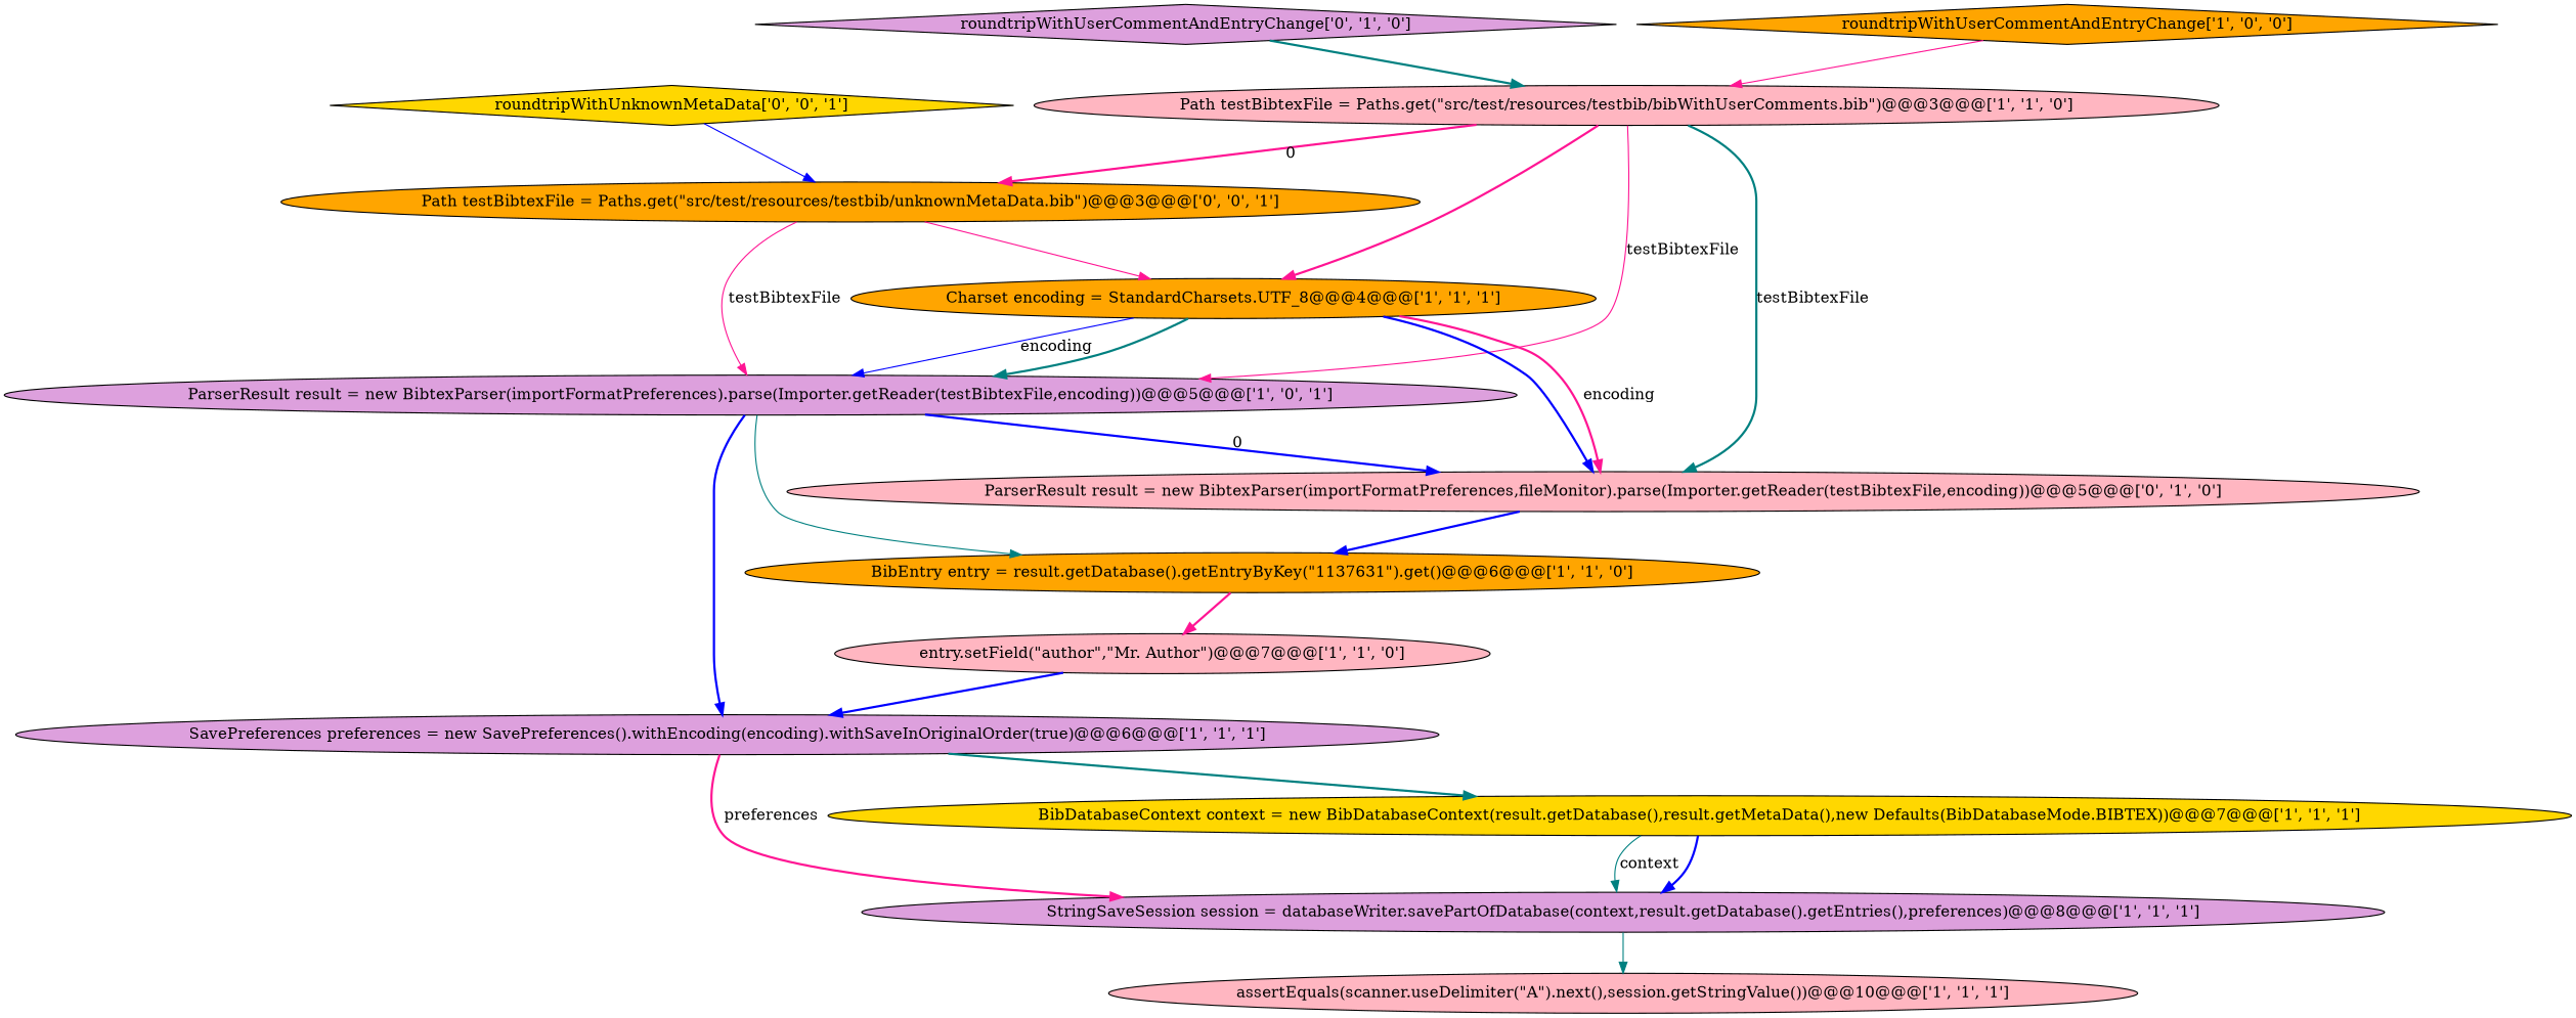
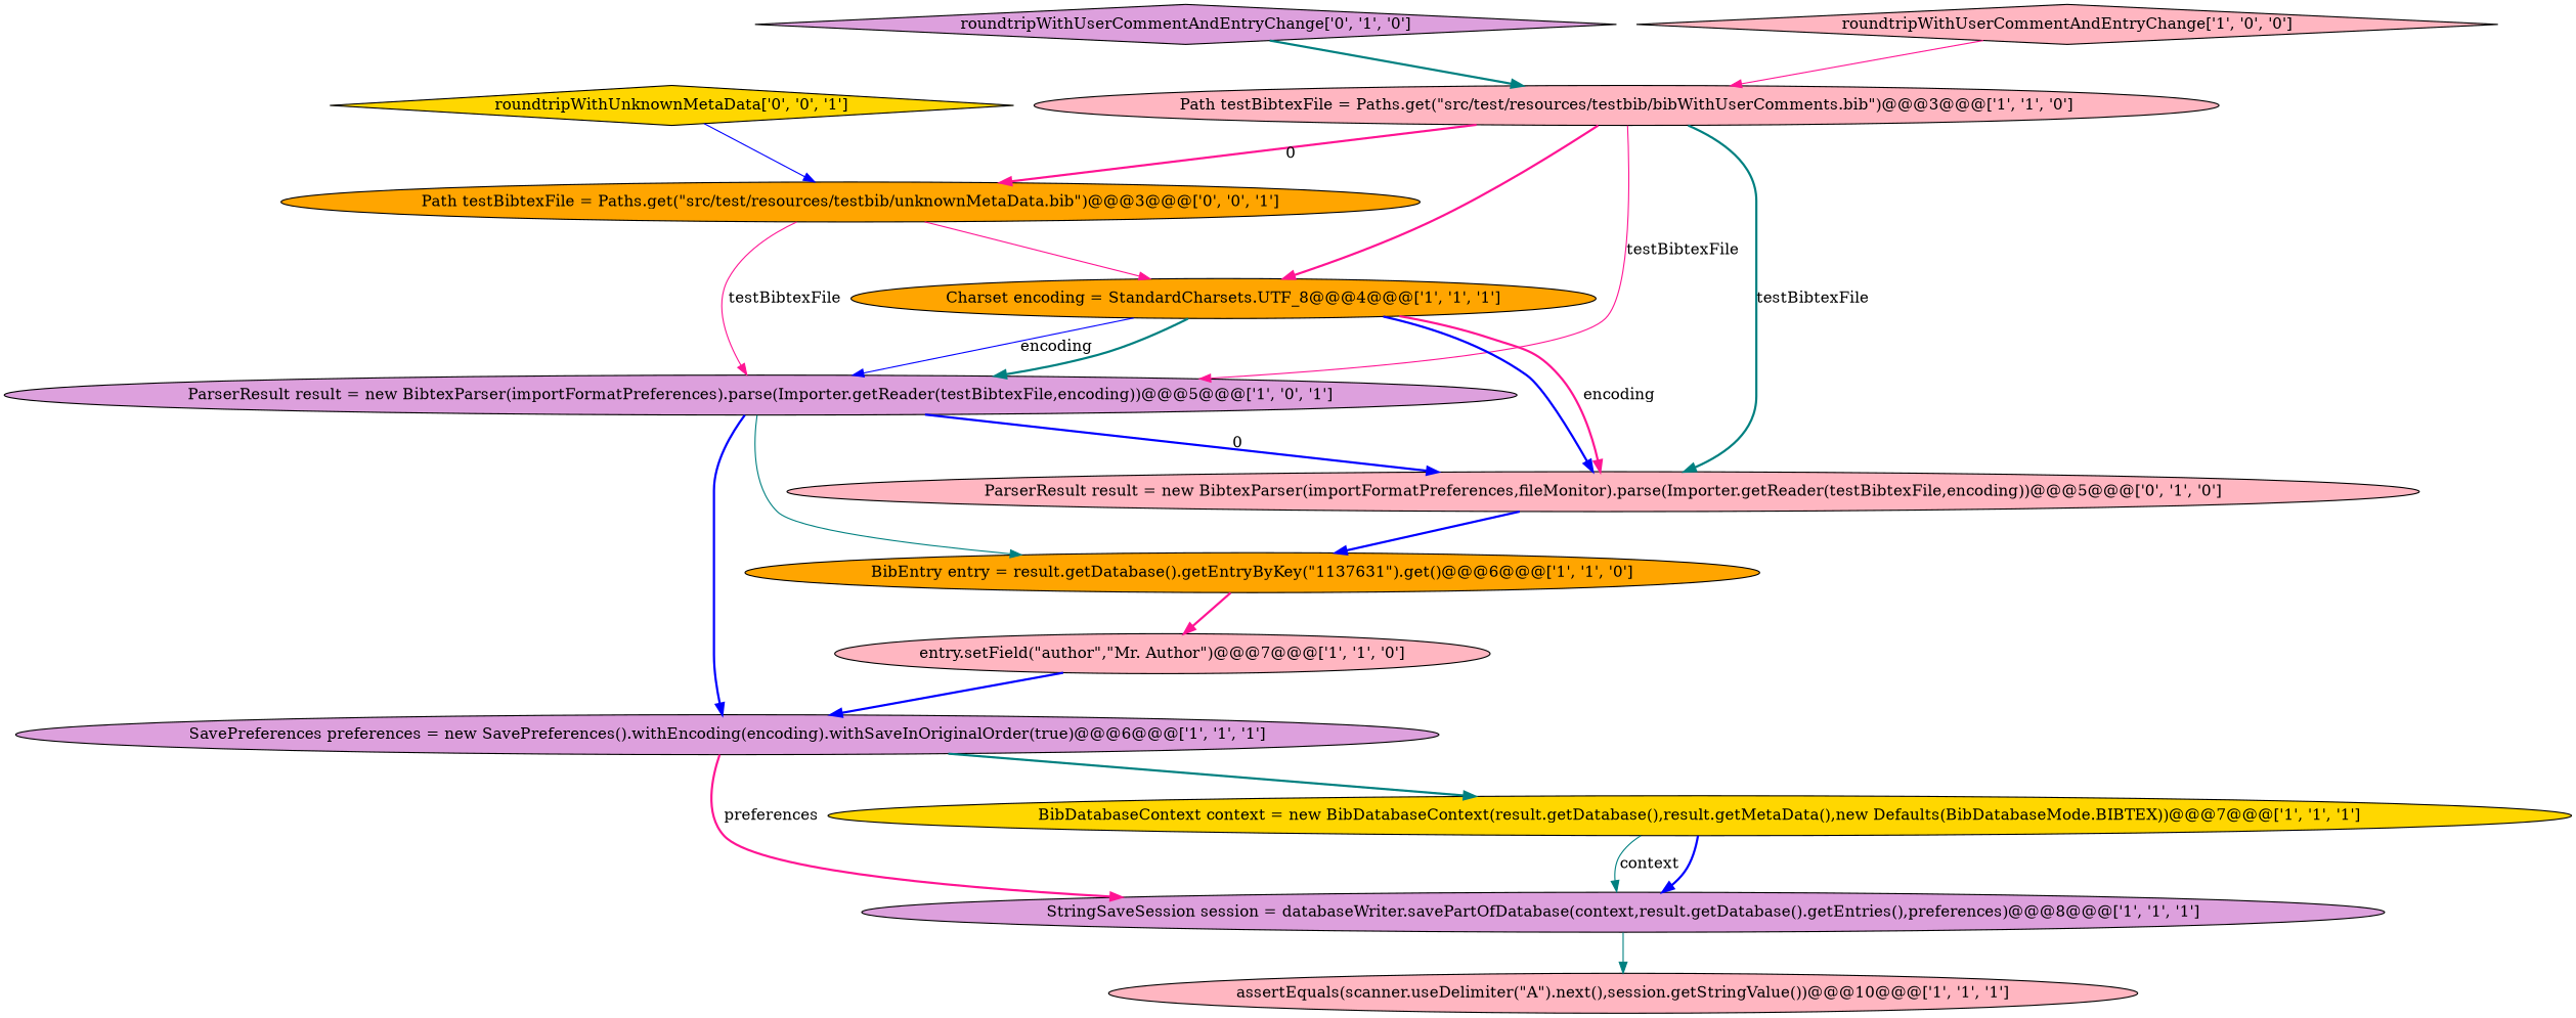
  digraph {
    node [fillcolor=lightpink shape=ellipse style=filled]
    edge [style=bold color=deeppink]
    n1 [label="entry.setField(\"author\",\"Mr. Author\")@@@7@@@['1', '1', '0']"]
    n2 [fillcolor=plum label="SavePreferences preferences = new SavePreferences().withEncoding(encoding).withSaveInOriginalOrder(true)@@@6@@@['1', '1', '1']"]
    n3 [fillcolor=plum label="ParserResult result = new BibtexParser(importFormatPreferences).parse(Importer.getReader(testBibtexFile,encoding))@@@5@@@['1', '0', '1']"]
    n4 [fillcolor=orange label="BibEntry entry = result.getDatabase().getEntryByKey(\"1137631\").get()@@@6@@@['1', '1', '0']"]
    n5 [label="ParserResult result = new BibtexParser(importFormatPreferences,fileMonitor).parse(Importer.getReader(testBibtexFile,encoding))@@@5@@@['0', '1', '0']"]
    n6 [fillcolor=plum label="StringSaveSession session = databaseWriter.savePartOfDatabase(context,result.getDatabase().getEntries(),preferences)@@@8@@@['1', '1', '1']"]
    n7 [fillcolor=gold label="BibDatabaseContext context = new BibDatabaseContext(result.getDatabase(),result.getMetaData(),new Defaults(BibDatabaseMode.BIBTEX))@@@7@@@['1', '1', '1']"]
    n8 [fillcolor=gold label="roundtripWithUnknownMetaData['0', '0', '1']" shape=diamond]
    n9 [fillcolor=orange label="Path testBibtexFile = Paths.get(\"src/test/resources/testbib/unknownMetaData.bib\")@@@3@@@['0', '0', '1']"]
    n10 [fillcolor=plum label="roundtripWithUserCommentAndEntryChange['0', '1', '0']" shape=diamond]
    n11 [label="Path testBibtexFile = Paths.get(\"src/test/resources/testbib/bibWithUserComments.bib\")@@@3@@@['1', '1', '0']"]
    n12 [fillcolor=orange label="Charset encoding = StandardCharsets.UTF_8@@@4@@@['1', '1', '1']"]
    n13 [label="assertEquals(scanner.useDelimiter(\"\A\").next(),session.getStringValue())@@@10@@@['1', '1', '1']"]
-   n14 [fillcolor=orange label="roundtripWithUserCommentAndEntryChange['1', '0', '0']" shape=diamond]
+   n14 [label="roundtripWithUserCommentAndEntryChange['1', '0', '0']" shape=diamond]
    n1 -> n2 [color=blue]
    n2 -> n6 [label=preferences]
    n2 -> n7 [color=teal]
    n3 -> n2 [color=blue]
    n3 -> n4 [style=solid color=teal]
    n3 -> n5 [label=0 color=blue]
    n4 -> n1
    n5 -> n4 [color=blue]
    n6 -> n13 [style=solid color=teal]
    n7 -> n6 [color=blue]
    n7 -> n6 [label=context style=solid color=teal]
    n8 -> n9 [style=solid color=blue]
    n9 -> n3 [label=testBibtexFile style=solid]
    n9 -> n12 [style=solid]
    n10 -> n11 [color=teal]
    n11 -> n3 [label=testBibtexFile style=solid]
    n11 -> n5 [label=testBibtexFile color=teal]
    n11 -> n9 [label=0]
    n11 -> n12
    n12 -> n3 [label=encoding style=solid color=blue]
    n12 -> n3 [color=teal]
    n12 -> n5 [color=blue]
    n12 -> n5 [label=encoding]
    n14 -> n11 [style=solid]
  }
